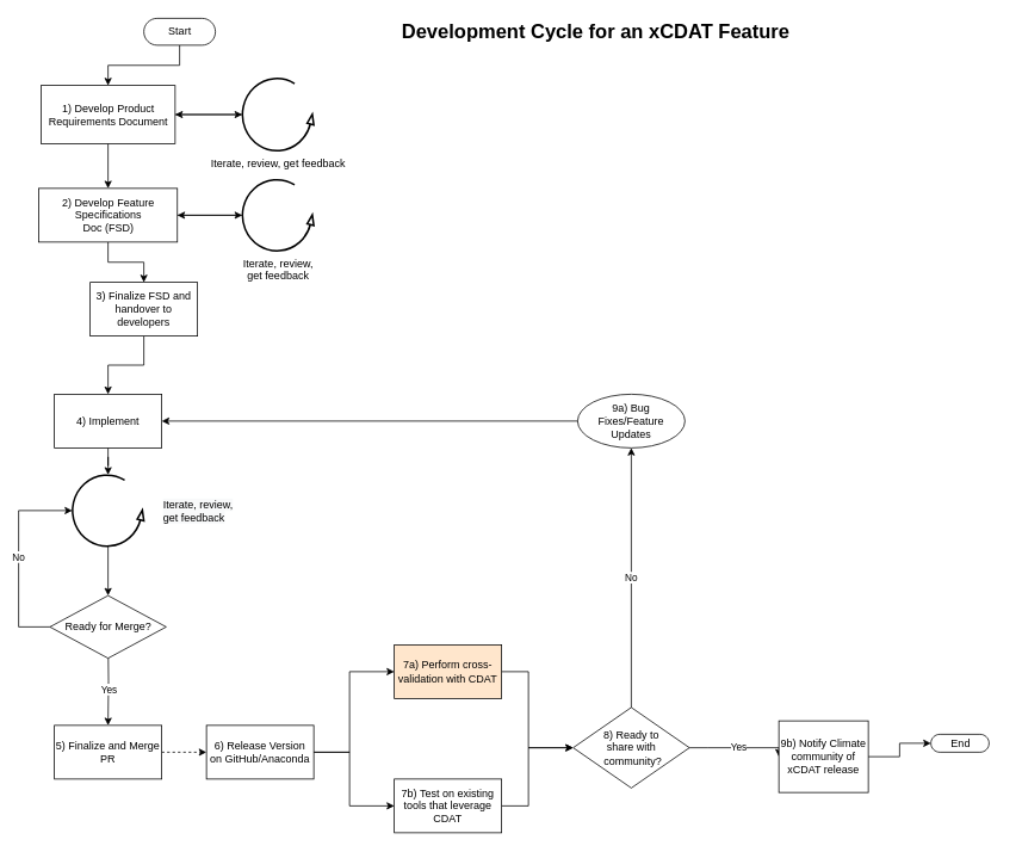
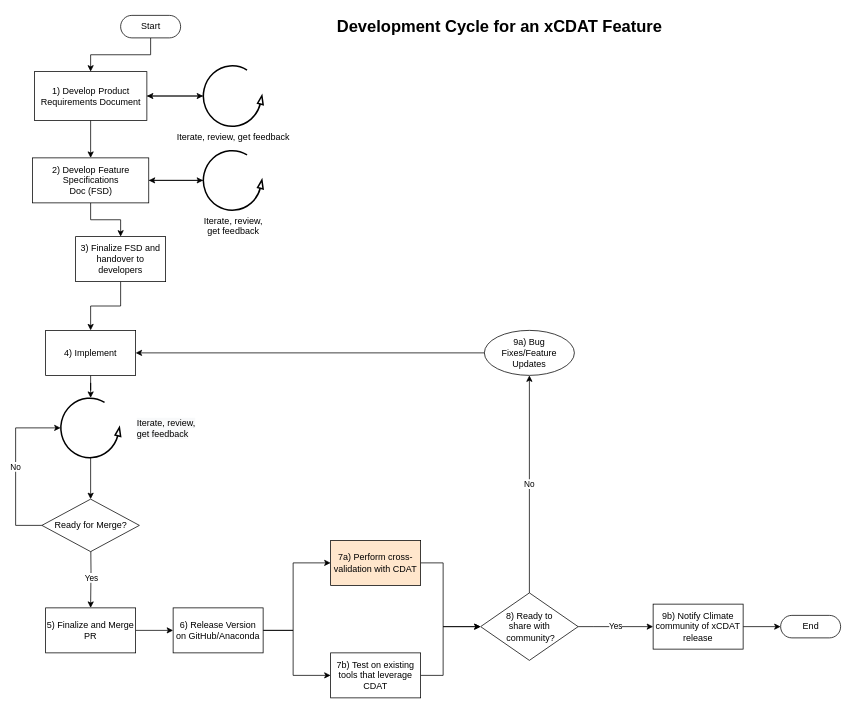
  <mxCell id="0" />
  <mxCell id="1" parent="0" />
  <mxCell id="2" style="edgeStyle=orthogonalEdgeStyle;rounded=0;orthogonalLoop=1;jettySize=auto;html=1;entryX=0.5;entryY=0;entryDx=0;entryDy=0;" parent="1" source="3" target="6" edge="1"><mxGeometry relative="1" as="geometry" /></mxCell>
  <mxCell id="3" value="Start" style="html=1;dashed=0;whitespace=wrap;shape=mxgraph.dfd.start" parent="1" vertex="1"><mxGeometry x="160" y="20" width="80" height="30" as="geometry" /></mxCell>
  <mxCell id="4" style="edgeStyle=orthogonalEdgeStyle;rounded=0;orthogonalLoop=1;jettySize=auto;html=1;entryX=0.5;entryY=0;entryDx=0;entryDy=0;" parent="1" source="6" target="9" edge="1"><mxGeometry relative="1" as="geometry" /></mxCell>
  <mxCell id="5" style="edgeStyle=orthogonalEdgeStyle;rounded=0;orthogonalLoop=1;jettySize=auto;html=1;entryX=0;entryY=0.5;entryDx=0;entryDy=0;" parent="1" source="6" target="18" edge="1"><mxGeometry relative="1" as="geometry" /></mxCell>
  <mxCell id="6" value="1) Develop Product &lt;br&gt;Requirements Document" style="html=1;dashed=0;whitespace=wrap;" parent="1" vertex="1"><mxGeometry x="45" y="95" width="150" height="65" as="geometry" /></mxCell>
  <mxCell id="7" style="edgeStyle=orthogonalEdgeStyle;rounded=0;orthogonalLoop=1;jettySize=auto;html=1;" parent="1" source="9" target="11" edge="1"><mxGeometry relative="1" as="geometry" /></mxCell>
  <mxCell id="8" style="edgeStyle=orthogonalEdgeStyle;rounded=0;orthogonalLoop=1;jettySize=auto;html=1;entryX=0.5;entryY=0;entryDx=0;entryDy=0;" parent="1" source="9" target="16" edge="1"><mxGeometry relative="1" as="geometry" /></mxCell>
  <mxCell id="9" value="2) Develop Feature &lt;br&gt;Specifications &lt;br&gt;Doc (FSD)" style="html=1;dashed=0;whitespace=wrap;" parent="1" vertex="1"><mxGeometry x="42.5" y="210" width="155" height="60" as="geometry" /></mxCell>
  <mxCell id="10" style="edgeStyle=orthogonalEdgeStyle;rounded=0;orthogonalLoop=1;jettySize=auto;html=1;" parent="1" source="11" target="9" edge="1"><mxGeometry relative="1" as="geometry" /></mxCell>
  <mxCell id="11" value="Iterate, review, &lt;br&gt;get feedback" style="verticalLabelPosition=bottom;html=1;verticalAlign=top;strokeWidth=2;shape=mxgraph.lean_mapping.physical_pull;pointerEvents=1;" parent="1" vertex="1"><mxGeometry x="270" y="200" width="80" height="80" as="geometry" /></mxCell>
  <mxCell id="12" style="edgeStyle=orthogonalEdgeStyle;rounded=0;orthogonalLoop=1;jettySize=auto;html=1;entryX=0;entryY=0.5;entryDx=0;entryDy=0;" parent="1" source="14" target="26" edge="1"><mxGeometry relative="1" as="geometry"><mxPoint x="430" y="720" as="targetPoint" /><Array as="points"><mxPoint x="390" y="840" /><mxPoint x="390" y="750" /></Array></mxGeometry></mxCell>
  <mxCell id="13" style="edgeStyle=orthogonalEdgeStyle;rounded=0;orthogonalLoop=1;jettySize=auto;html=1;exitX=1;exitY=0.5;exitDx=0;exitDy=0;entryX=0;entryY=0.5;entryDx=0;entryDy=0;" parent="1" source="14" target="28" edge="1"><mxGeometry relative="1" as="geometry"><Array as="points"><mxPoint x="390" y="840" /><mxPoint x="390" y="900" /></Array></mxGeometry></mxCell>
  <mxCell id="14" value="6) Release Version on GitHub/Anaconda" style="rounded=0;whiteSpace=wrap;html=1;" parent="1" vertex="1"><mxGeometry x="230" y="810" width="120" height="60" as="geometry" /></mxCell>
  <mxCell id="15" style="edgeStyle=orthogonalEdgeStyle;rounded=0;orthogonalLoop=1;jettySize=auto;html=1;entryX=0.5;entryY=0;entryDx=0;entryDy=0;" parent="1" source="16" target="20" edge="1"><mxGeometry relative="1" as="geometry" /></mxCell>
  <mxCell id="16" value="3) Finalize FSD and&lt;br&gt;handover to developers" style="rounded=0;whiteSpace=wrap;html=1;" parent="1" vertex="1"><mxGeometry x="100" y="315" width="120" height="60" as="geometry" /></mxCell>
  <mxCell id="17" style="edgeStyle=orthogonalEdgeStyle;rounded=0;orthogonalLoop=1;jettySize=auto;html=1;exitX=0;exitY=0.5;exitDx=0;exitDy=0;" parent="1" source="18" target="6" edge="1"><mxGeometry relative="1" as="geometry" /></mxCell>
  <mxCell id="18" value="Iterate, review, get feedback" style="verticalLabelPosition=bottom;html=1;verticalAlign=top;strokeWidth=2;shape=mxgraph.lean_mapping.physical_pull;pointerEvents=1;" parent="1" vertex="1"><mxGeometry x="270" y="86.88" width="80" height="81.25" as="geometry" /></mxCell>
  <mxCell id="19" style="edgeStyle=orthogonalEdgeStyle;rounded=0;orthogonalLoop=1;jettySize=auto;html=1;entryX=0.5;entryY=0;entryDx=0;entryDy=0;" parent="1" source="20" target="22" edge="1"><mxGeometry relative="1" as="geometry" /></mxCell>
  <mxCell id="20" value="4) Implement" style="rounded=0;whiteSpace=wrap;html=1;" parent="1" vertex="1"><mxGeometry x="60" y="440" width="120" height="60" as="geometry" /></mxCell>
  <mxCell id="21" style="edgeStyle=orthogonalEdgeStyle;rounded=0;orthogonalLoop=1;jettySize=auto;html=1;entryX=0.5;entryY=0;entryDx=0;entryDy=0;" parent="1" source="22" target="40" edge="1"><mxGeometry relative="1" as="geometry" /></mxCell>
  <mxCell id="22" value="" style="verticalLabelPosition=bottom;html=1;verticalAlign=top;strokeWidth=2;shape=mxgraph.lean_mapping.physical_pull;pointerEvents=1;" parent="1" vertex="1"><mxGeometry x="80" y="530" width="80" height="80" as="geometry" /></mxCell>
- <mxCell id="23" style="edgeStyle=orthogonalEdgeStyle;rounded=0;orthogonalLoop=1;jettySize=auto;html=1;entryX=0;entryY=0.5;entryDx=0;entryDy=0;dashed=1;" parent="1" source="24" target="14" edge="1"><mxGeometry relative="1" as="geometry" /></mxCell>
+ <mxCell id="23" style="edgeStyle=orthogonalEdgeStyle;rounded=0;orthogonalLoop=1;jettySize=auto;html=1;entryX=0;entryY=0.5;entryDx=0;entryDy=0;" parent="1" source="24" target="14" edge="1"><mxGeometry relative="1" as="geometry" /></mxCell>
  <mxCell id="24" value="5) Finalize and Merge PR" style="rounded=0;whiteSpace=wrap;html=1;" parent="1" vertex="1"><mxGeometry x="60" y="810" width="120" height="60" as="geometry" /></mxCell>
  <mxCell id="25" style="edgeStyle=orthogonalEdgeStyle;rounded=0;orthogonalLoop=1;jettySize=auto;html=1;exitX=1;exitY=0.5;exitDx=0;exitDy=0;entryX=0;entryY=0.5;entryDx=0;entryDy=0;" parent="1" source="26" target="33" edge="1"><mxGeometry relative="1" as="geometry"><mxPoint x="560" y="720" as="sourcePoint" /><Array as="points"><mxPoint x="590" y="750" /><mxPoint x="590" y="835" /></Array></mxGeometry></mxCell>
  <mxCell id="26" value="7a) Perform cross-validation with CDAT" style="rounded=0;whiteSpace=wrap;html=1;fillColor=#ffe6cc;" parent="1" vertex="1"><mxGeometry x="440" y="720" width="120" height="60" as="geometry" /></mxCell>
  <mxCell id="27" style="edgeStyle=orthogonalEdgeStyle;rounded=0;orthogonalLoop=1;jettySize=auto;html=1;entryX=0;entryY=0.5;entryDx=0;entryDy=0;" parent="1" source="28" target="33" edge="1"><mxGeometry relative="1" as="geometry"><Array as="points"><mxPoint x="590" y="900" /><mxPoint x="590" y="835" /></Array></mxGeometry></mxCell>
  <mxCell id="28" value="7b) Test on existing tools that leverage CDAT" style="rounded=0;whiteSpace=wrap;html=1;" parent="1" vertex="1"><mxGeometry x="440" y="870" width="120" height="60" as="geometry" /></mxCell>
  <mxCell id="29" style="edgeStyle=orthogonalEdgeStyle;rounded=0;orthogonalLoop=1;jettySize=auto;html=1;" parent="1" target="24" edge="1"><mxGeometry relative="1" as="geometry"><mxPoint x="120" y="710" as="sourcePoint" /></mxGeometry></mxCell>
  <mxCell id="30" value="Yes" style="edgeLabel;html=1;align=center;verticalAlign=middle;resizable=0;points=[];" parent="29" vertex="1" connectable="0"><mxGeometry x="0.2" relative="1" as="geometry"><mxPoint as="offset" /></mxGeometry></mxCell>
  <mxCell id="31" value="Yes" style="edgeStyle=orthogonalEdgeStyle;rounded=0;orthogonalLoop=1;jettySize=auto;html=1;entryX=0;entryY=0.5;entryDx=0;entryDy=0;exitX=1;exitY=0.5;exitDx=0;exitDy=0;" parent="1" source="33" target="37" edge="1"><mxGeometry relative="1" as="geometry"><mxPoint x="890" y="785" as="targetPoint" /><mxPoint x="765" y="840" as="sourcePoint" /><Array as="points"><mxPoint x="790" y="835" /><mxPoint x="790" y="835" /></Array></mxGeometry></mxCell>
  <mxCell id="32" value="No" style="edgeStyle=orthogonalEdgeStyle;rounded=0;orthogonalLoop=1;jettySize=auto;html=1;entryX=0.5;entryY=1;entryDx=0;entryDy=0;" parent="1" source="33" target="35" edge="1"><mxGeometry relative="1" as="geometry"><mxPoint x="705" y="530" as="targetPoint" /><Array as="points"><mxPoint x="705" y="640" /><mxPoint x="705" y="640" /></Array></mxGeometry></mxCell>
  <mxCell id="33" value="8) Ready to &lt;br&gt;share with&lt;br&gt;&amp;nbsp;community?" style="shape=rhombus;html=1;dashed=0;whitespace=wrap;perimeter=rhombusPerimeter;" parent="1" vertex="1"><mxGeometry x="640" y="790" width="130" height="90" as="geometry" /></mxCell>
  <mxCell id="34" style="edgeStyle=orthogonalEdgeStyle;rounded=0;orthogonalLoop=1;jettySize=auto;html=1;entryX=1;entryY=0.5;entryDx=0;entryDy=0;" parent="1" source="35" target="20" edge="1"><mxGeometry relative="1" as="geometry" /></mxCell>
  <mxCell id="35" value="9a) Bug Fixes/Feature Updates" style="ellipse;whiteSpace=wrap;html=1;" parent="1" vertex="1"><mxGeometry x="645" y="440" width="120" height="60" as="geometry" /></mxCell>
  <mxCell id="36" style="edgeStyle=orthogonalEdgeStyle;rounded=0;orthogonalLoop=1;jettySize=auto;html=1;entryX=0;entryY=0.5;entryDx=0;entryDy=0;entryPerimeter=0;" parent="1" source="37" target="38" edge="1"><mxGeometry relative="1" as="geometry" /></mxCell>
- <mxCell id="37" value="9b) Notify Climate community of xCDAT release" style="rounded=0;whiteSpace=wrap;html=1;" parent="1" vertex="1"><mxGeometry x="870" y="805" width="100" height="80" as="geometry" /></mxCell>
- <mxCell id="38" value="End" style="html=1;dashed=0;whitespace=wrap;shape=mxgraph.dfd.start" parent="1" vertex="1"><mxGeometry x="1040" y="820" width="65" height="20" as="geometry" /></mxCell>
+ <mxCell id="37" value="9b) Notify Climate community of xCDAT release" style="rounded=0;whiteSpace=wrap;html=1;" parent="1" vertex="1"><mxGeometry x="870" y="805" width="120" height="60" as="geometry" /></mxCell>
+ <mxCell id="38" value="End" style="html=1;dashed=0;whitespace=wrap;shape=mxgraph.dfd.start" parent="1" vertex="1"><mxGeometry x="1040" y="820" width="80" height="30" as="geometry" /></mxCell>
  <mxCell id="39" value="No" style="edgeStyle=orthogonalEdgeStyle;rounded=0;orthogonalLoop=1;jettySize=auto;html=1;entryX=0;entryY=0.5;entryDx=0;entryDy=0;" parent="1" source="40" target="22" edge="1"><mxGeometry relative="1" as="geometry"><Array as="points"><mxPoint x="20" y="700" /><mxPoint x="20" y="570" /></Array></mxGeometry></mxCell>
  <mxCell id="40" value="Ready for Merge?" style="shape=rhombus;html=1;dashed=0;whitespace=wrap;perimeter=rhombusPerimeter;" parent="1" vertex="1"><mxGeometry x="55" y="665" width="130" height="70" as="geometry" /></mxCell>
  <mxCell id="41" value="&lt;span style=&quot;color: rgb(0 , 0 , 0) ; font-family: &amp;#34;helvetica&amp;#34; ; font-size: 12px ; font-style: normal ; font-weight: 400 ; letter-spacing: normal ; text-align: center ; text-indent: 0px ; text-transform: none ; word-spacing: 0px ; background-color: rgb(248 , 249 , 250) ; display: inline ; float: none&quot;&gt;Iterate, review, &lt;br&gt;get feedback&lt;/span&gt;" style="text;whiteSpace=wrap;html=1;" parent="1" vertex="1"><mxGeometry x="180" y="550" width="160" height="30" as="geometry" /></mxCell>
  <mxCell id="42" value="&lt;font style=&quot;font-size: 22px&quot;&gt;&lt;b&gt;Development Cycle for an xCDAT Feature&lt;/b&gt;&lt;/font&gt;" style="text;html=1;align=center;verticalAlign=middle;resizable=0;points=[];autosize=1;strokeColor=none;" parent="1" vertex="1"><mxGeometry x="440" y="25" width="450" height="20" as="geometry" /></mxCell>
